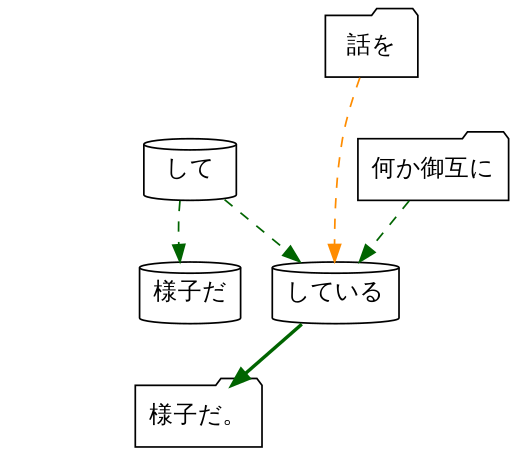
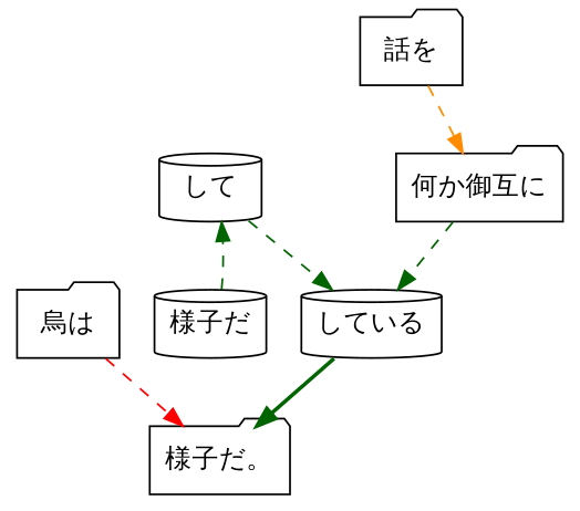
  digraph {
    fontname=Montserrat
    node [fontname=Montserrat shape=folder]
    edge [color=darkgreen fontname=Montserrat style=dashed]
+   n1 [label="烏は"]
    n2 [label="様子だ。"]
    n3 [label="様子だ" shape=cylinder]
    n4 [label="して" shape=cylinder]
    n5 [label="している" shape=cylinder]
    n6 [label="何か御互に"]
    n7 [label="話を"]
-   n4 -> n3
+   n1 -> n2 [color=red]
+   n3 -> n4
    n4 -> n5
    n5 -> n2 [style=bold]
    n6 -> n5
-   n7 -> n5 [color=darkorange]
+   n7 -> n6 [color=darkorange]
  }
